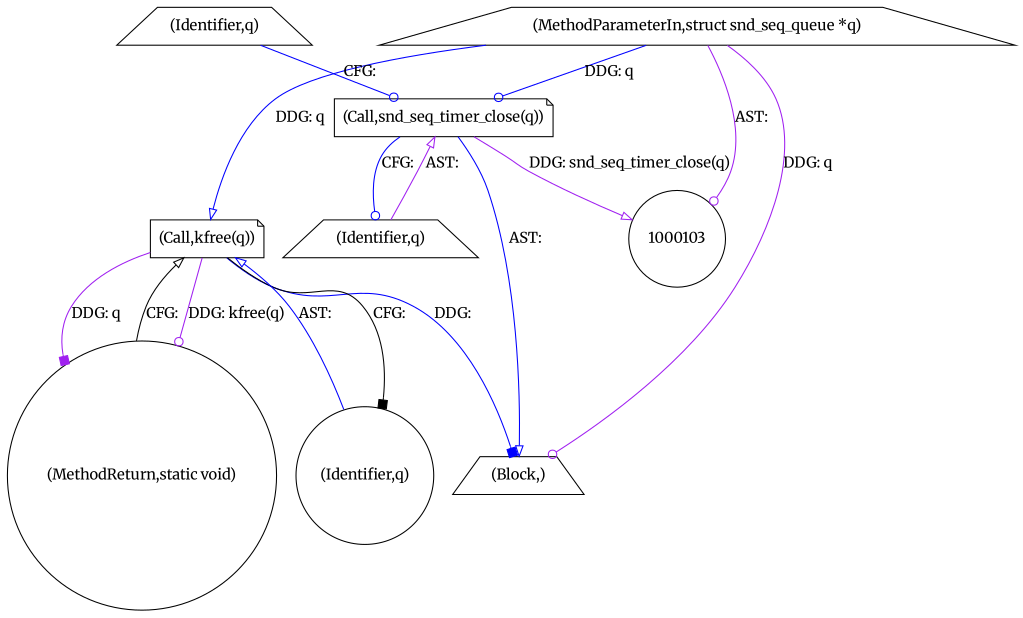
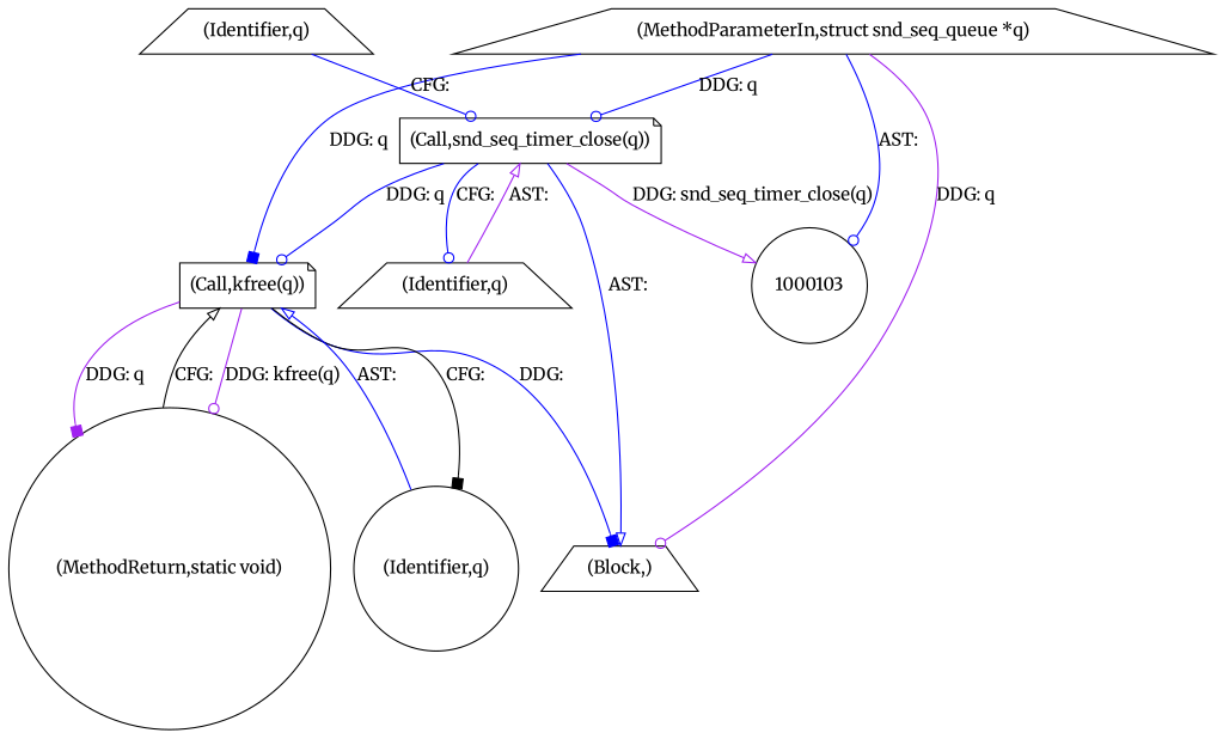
  digraph {
    fontname=Merriweather
    node [fontname=Merriweather shape=trapezium]
    edge [arrowhead=odot color=blue fontname=Merriweather]
    n1 [label="(Call,snd_seq_timer_close(q))" shape=note]
    n2 [label="(Call,kfree(q))" shape=note]
    n3 [label="(Block,)"]
    n4 [label="(Identifier,q)"]
    1000103 [shape=circle]
    n6 [label="(MethodReturn,static void)" shape=circle]
    n7 [label="(Identifier,q)" shape=circle]
    n8 [label="(MethodParameterIn,struct snd_seq_queue *q)"]
    n9 [label="(Identifier,q)"]
+   n1 -> n2 [label="DDG: q"]
    n1 -> n3 [arrowhead=onormal label="AST: "]
    n1 -> n4 [label="CFG: "]
    n1 -> 1000103 [arrowhead=onormal color=purple label="DDG: snd_seq_timer_close(q)"]
    n2 -> n3 [arrowhead=box label="DDG: "]
    n2 -> n6 [color=purple label="DDG: kfree(q)"]
    n2 -> n6 [arrowhead=box color=purple label="DDG: q"]
    n2 -> n7 [arrowhead=box color=black label="CFG: "]
    n4 -> n1 [arrowhead=onormal color=purple label="AST: "]
    n6 -> n2 [arrowhead=onormal color=black label="CFG: "]
    n7 -> n2 [arrowhead=onormal label="AST: "]
    n8 -> n1 [label="DDG: q"]
-   n8 -> n2 [arrowhead=onormal label="DDG: q"]
+   n8 -> n2 [arrowhead=box label="DDG: q"]
    n8 -> n3 [color=purple label="DDG: q"]
-   n8 -> 1000103 [color=purple label="AST: "]
+   n8 -> 1000103 [label="AST: "]
    n9 -> n1 [label="CFG: "]
  }
